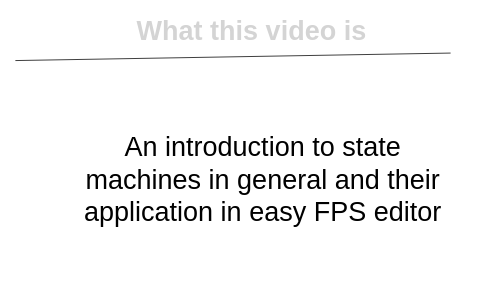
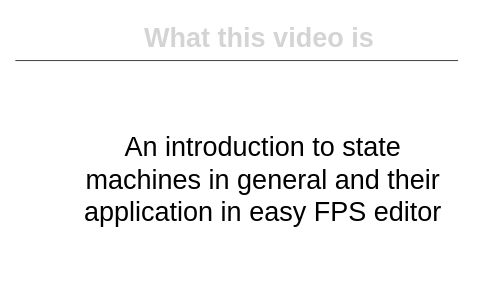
  <mxCell id="0" />
  <mxCell id="1" parent="0" />
- <mxCell id="2" value="&lt;h2 style=&quot;color: rgb(212, 212, 212); line-height: 19px; font-size: 36px;&quot;&gt;What this video is&lt;/h2&gt;" style="text;html=1;strokeColor=none;fillColor=none;align=center;verticalAlign=middle;whiteSpace=wrap;rounded=0;" parent="1" vertex="1"><mxGeometry x="70" y="10" width="530" height="60" as="geometry" /></mxCell>
+ <mxCell id="2" value="&lt;h2 style=&quot;color: rgb(212, 212, 212); line-height: 19px; font-size: 36px;&quot;&gt;What this video is&lt;/h2&gt;" style="text;html=1;strokeColor=none;fillColor=none;align=center;verticalAlign=middle;whiteSpace=wrap;rounded=0;" parent="1" vertex="1"><mxGeometry x="80" width="530" height="60" as="geometry" y="20" /></mxCell>
  <mxCell id="3" value="" style="endArrow=none;html=1;fontSize=36;entryX=1;entryY=1;entryDx=0;entryDy=0;" parent="1" target="2" edge="1"><mxGeometry width="50" height="50" relative="1" as="geometry"><mxPoint x="20" y="80" as="sourcePoint" /><mxPoint x="330" y="170" as="targetPoint" /></mxGeometry></mxCell>
  <mxCell id="4" value="&lt;span style=&quot;font-size: 36px;&quot;&gt;An introduction to state machines in general and their application in easy FPS editor&lt;/span&gt;" style="text;html=1;strokeColor=none;fillColor=none;align=center;verticalAlign=middle;whiteSpace=wrap;rounded=0;labelBackgroundColor=none;fontFamily=Helvetica;fontSize=36;" vertex="1" parent="1"><mxGeometry x="85" y="95" width="530" height="285" as="geometry" /></mxCell>
